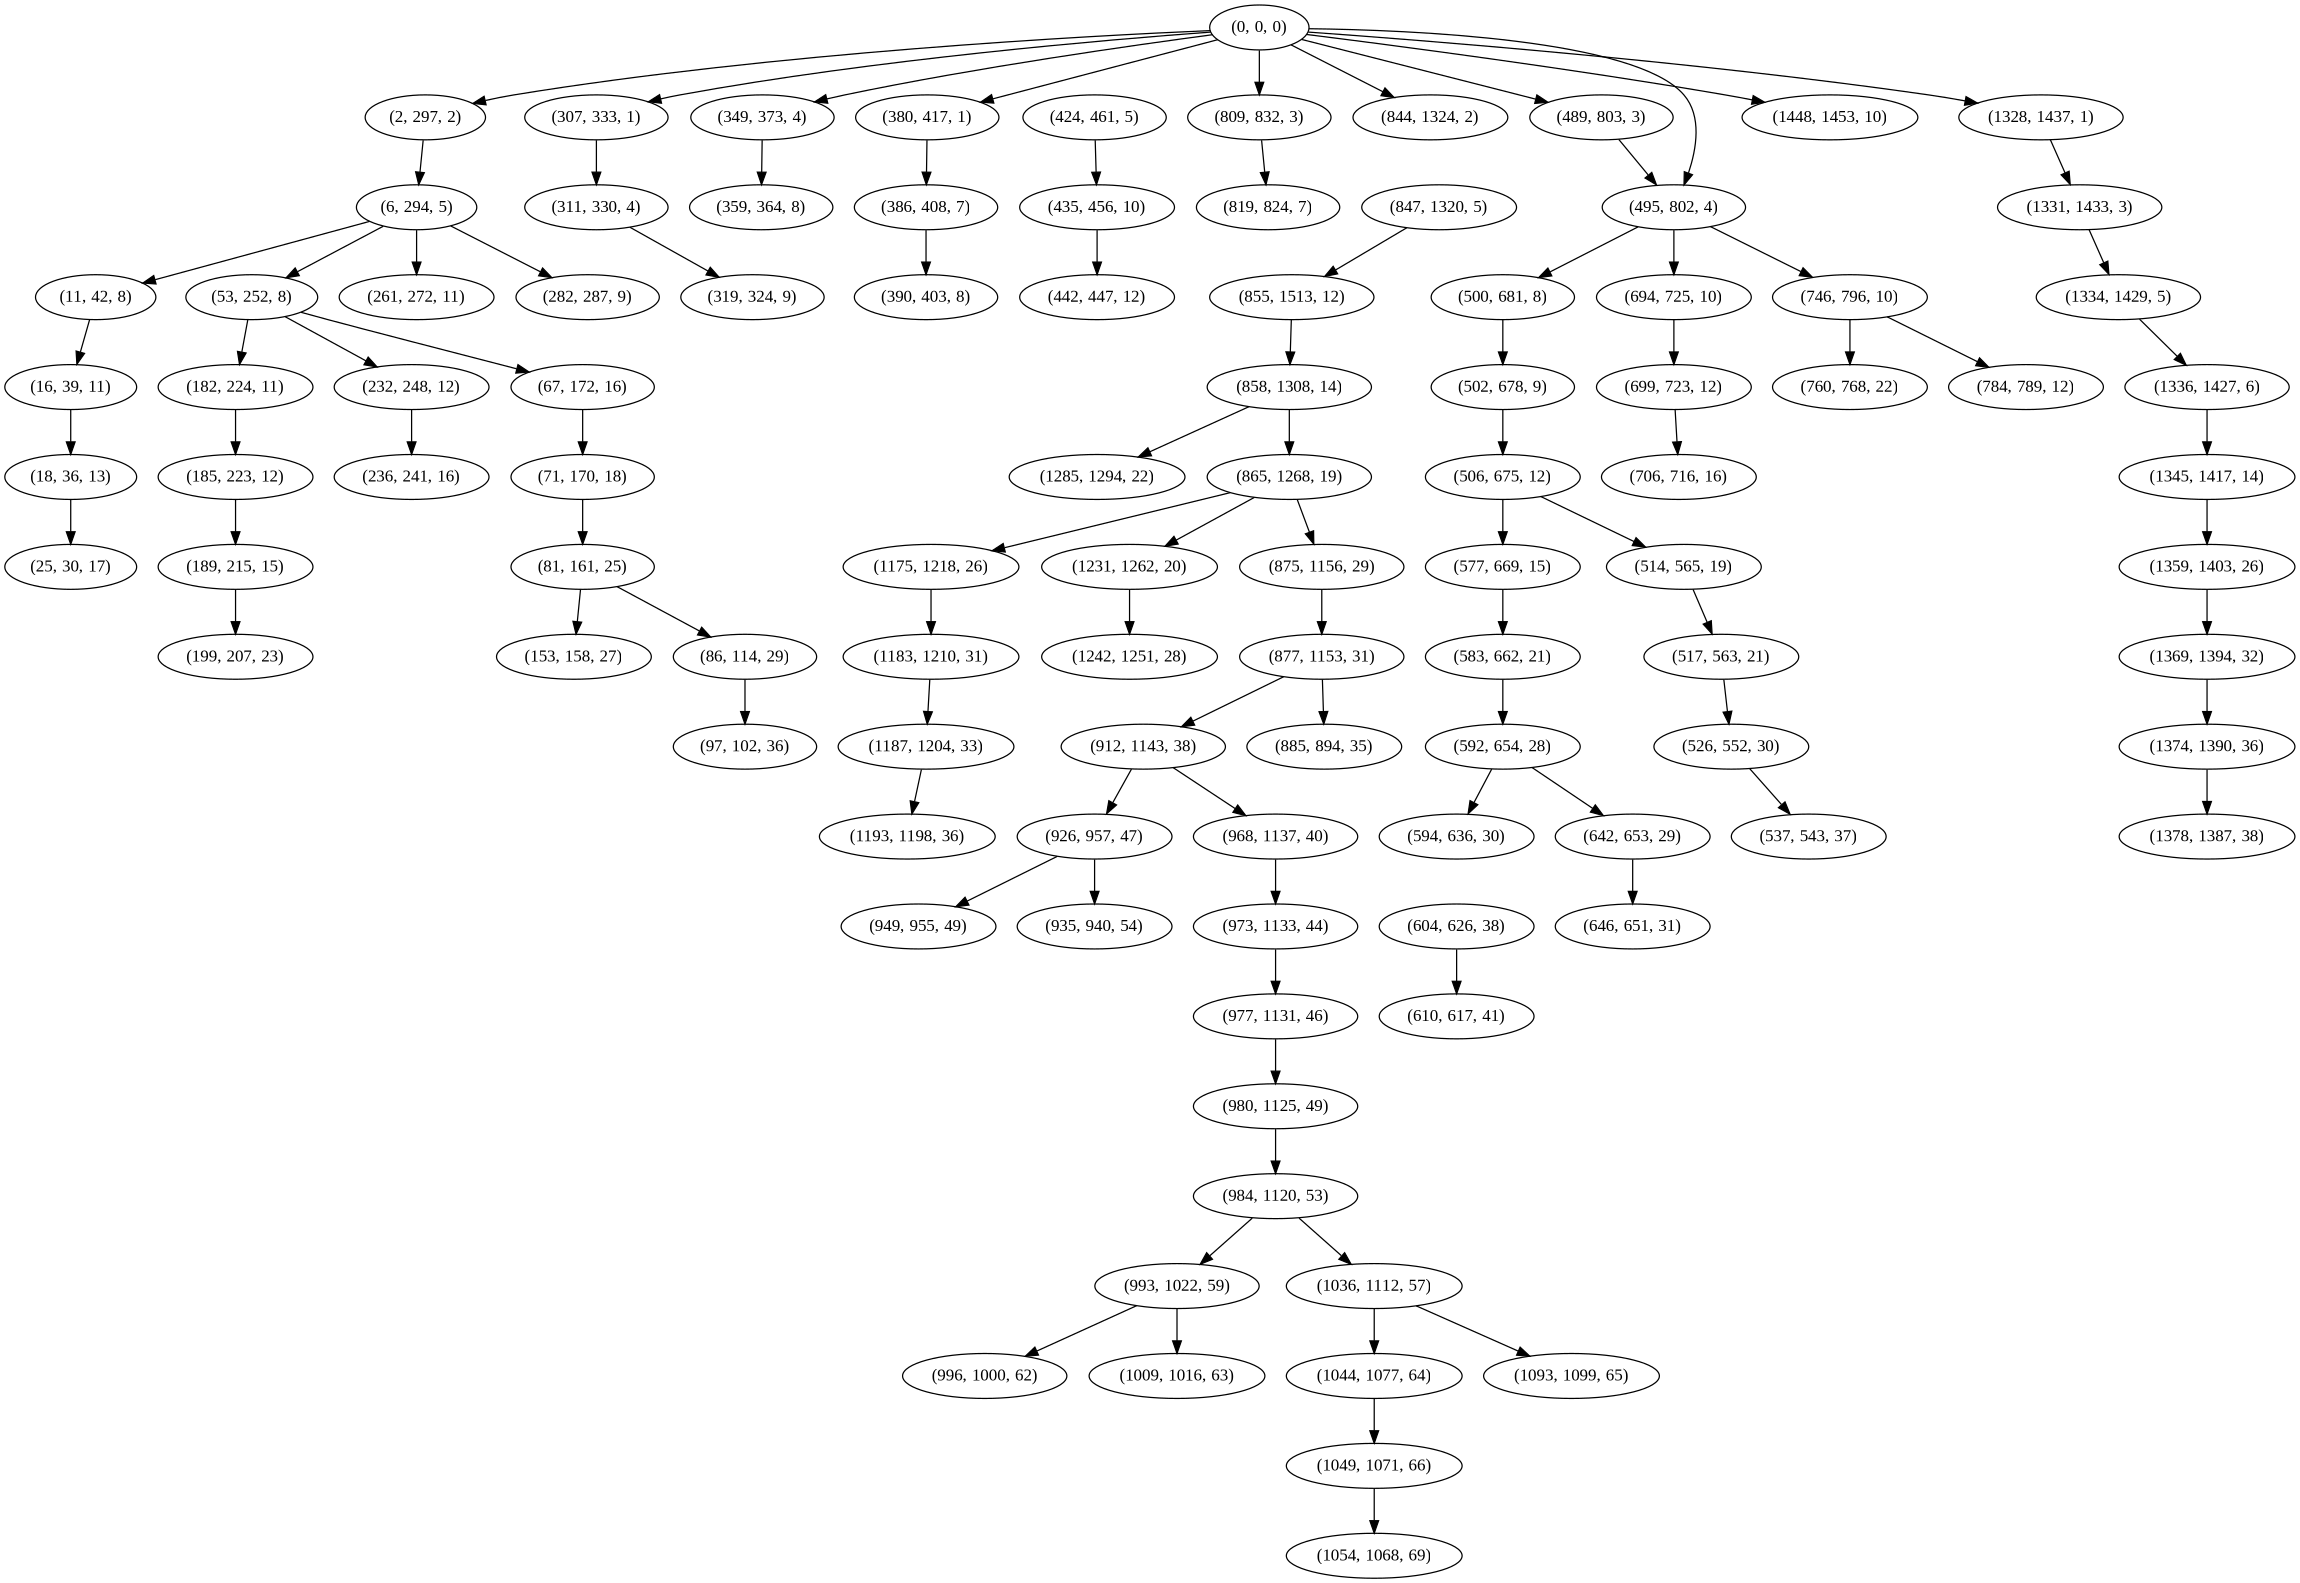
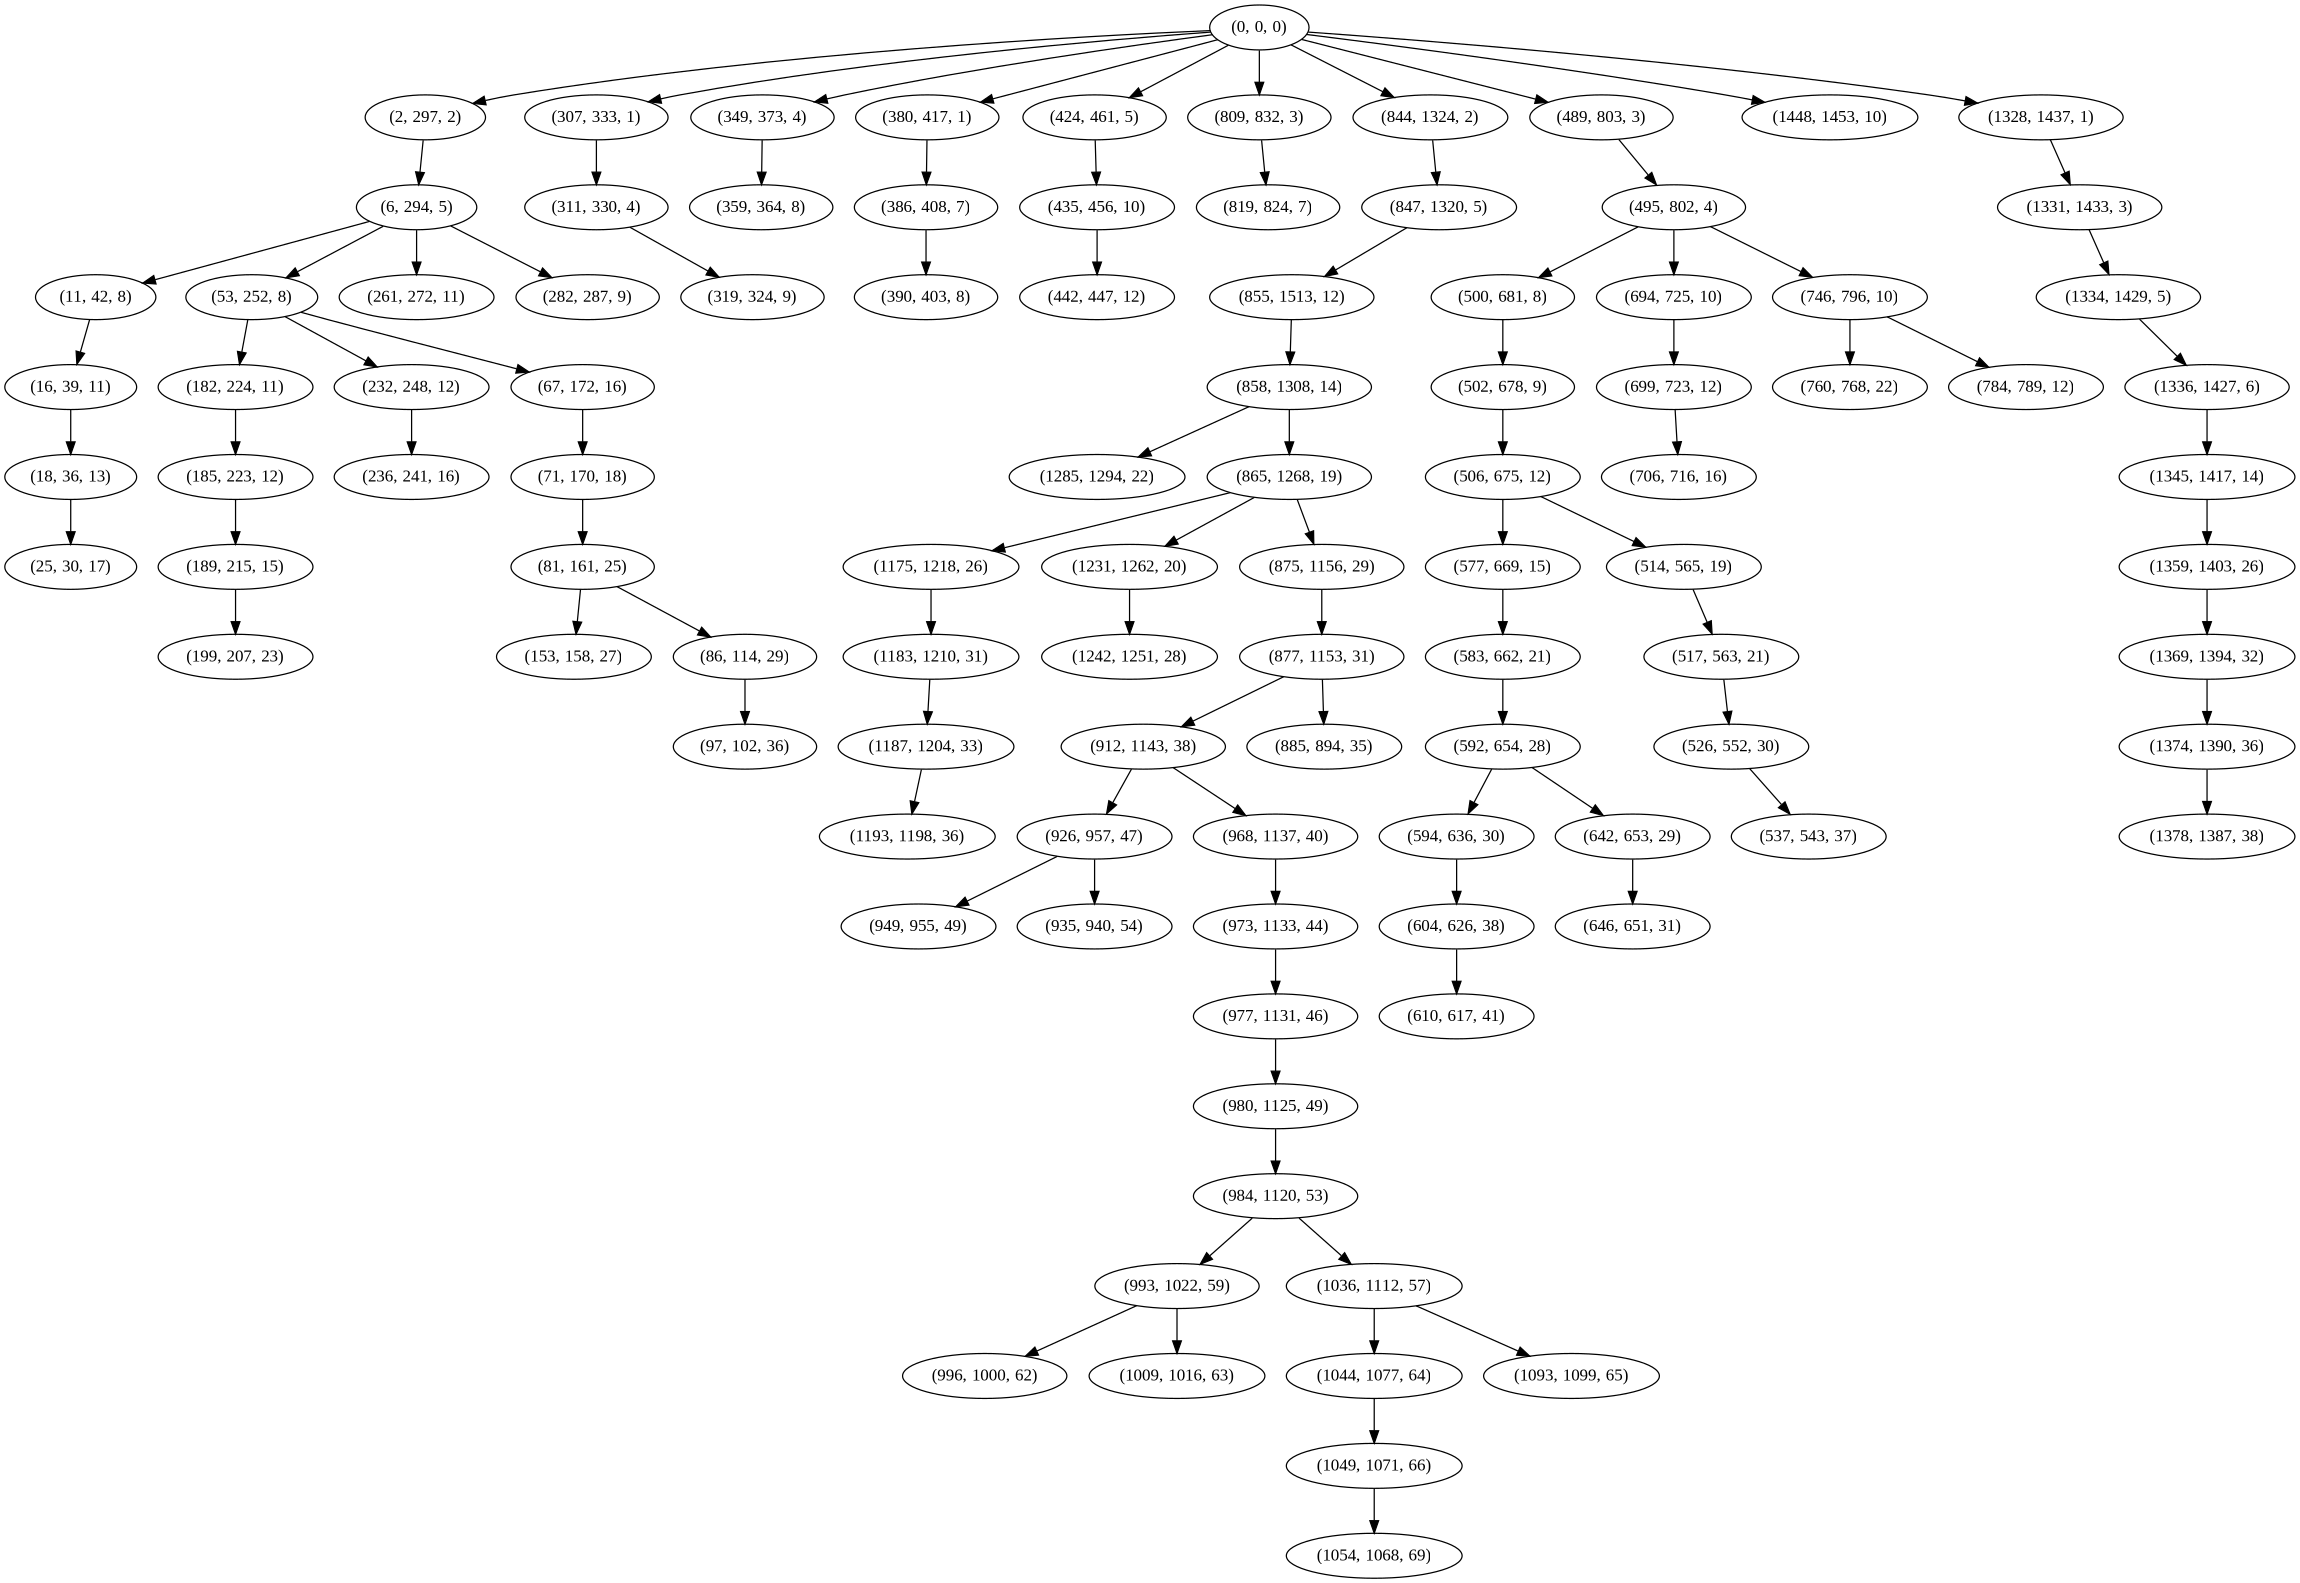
  digraph {
    fontname="Liberation Serif"
    node [fontname="Liberation Serif"]
    edge [fontname="Liberation Serif"]
    "(0, 0, 0)"
    "(2, 297, 2)"
    "(307, 333, 1)"
    "(349, 373, 4)"
    "(380, 417, 1)"
    "(424, 461, 5)"
    "(489, 803, 3)"
    "(809, 832, 3)"
    "(844, 1324, 2)"
    "(1328, 1437, 1)"
    "(1448, 1453, 10)"
    "(6, 294, 5)"
    "(311, 330, 4)"
    "(359, 364, 8)"
    "(386, 408, 7)"
    "(435, 456, 10)"
    "(495, 802, 4)"
    "(819, 824, 7)"
    "(847, 1320, 5)"
    "(1331, 1433, 3)"
    "(11, 42, 8)"
    "(53, 252, 8)"
    "(261, 272, 11)"
    "(282, 287, 9)"
    "(16, 39, 11)"
    "(67, 172, 16)"
    "(182, 224, 11)"
    "(232, 248, 12)"
    "(18, 36, 13)"
    "(25, 30, 17)"
    "(71, 170, 18)"
    "(185, 223, 12)"
    "(236, 241, 16)"
    "(81, 161, 25)"
    "(86, 114, 29)"
    "(153, 158, 27)"
    "(97, 102, 36)"
    "(189, 215, 15)"
    "(199, 207, 23)"
    "(319, 324, 9)"
    "(390, 403, 8)"
    "(442, 447, 12)"
    "(500, 681, 8)"
    "(694, 725, 10)"
    "(746, 796, 10)"
    "(502, 678, 9)"
    "(699, 723, 12)"
    "(760, 768, 22)"
    "(784, 789, 12)"
    "(506, 675, 12)"
    "(514, 565, 19)"
    "(577, 669, 15)"
    "(517, 563, 21)"
    "(583, 662, 21)"
    "(526, 552, 30)"
    "(537, 543, 37)"
    "(592, 654, 28)"
    "(594, 636, 30)"
    "(642, 653, 29)"
    "(604, 626, 38)"
    "(646, 651, 31)"
    "(610, 617, 41)"
    "(706, 716, 16)"
    n64 [label="(855, 1513, 12)"]
    "(858, 1308, 14)"
    "(865, 1268, 19)"
    "(1285, 1294, 22)"
    "(875, 1156, 29)"
    "(1175, 1218, 26)"
    "(1231, 1262, 20)"
    "(877, 1153, 31)"
    "(1183, 1210, 31)"
    "(1242, 1251, 28)"
    "(885, 894, 35)"
    "(912, 1143, 38)"
    "(926, 957, 47)"
    "(968, 1137, 40)"
    "(935, 940, 54)"
    "(949, 955, 49)"
    "(973, 1133, 44)"
    "(977, 1131, 46)"
    "(980, 1125, 49)"
    "(984, 1120, 53)"
    "(993, 1022, 59)"
    "(1036, 1112, 57)"
    n86 [label="(996, 1000, 62)"]
    "(1009, 1016, 63)"
    "(1044, 1077, 64)"
    "(1093, 1099, 65)"
    "(1049, 1071, 66)"
    "(1054, 1068, 69)"
    "(1187, 1204, 33)"
    "(1193, 1198, 36)"
    "(1334, 1429, 5)"
    "(1336, 1427, 6)"
    "(1345, 1417, 14)"
    "(1359, 1403, 26)"
    "(1369, 1394, 32)"
    "(1374, 1390, 36)"
    "(1378, 1387, 38)"
    "(0, 0, 0)" -> "(2, 297, 2)"
    "(0, 0, 0)" -> "(307, 333, 1)"
    "(0, 0, 0)" -> "(349, 373, 4)"
    "(0, 0, 0)" -> "(380, 417, 1)"
-   "(0, 0, 0)" -> "(495, 802, 4)"
+   "(0, 0, 0)" -> "(424, 461, 5)"
    "(0, 0, 0)" -> "(489, 803, 3)"
    "(0, 0, 0)" -> "(809, 832, 3)"
    "(0, 0, 0)" -> "(844, 1324, 2)"
    "(0, 0, 0)" -> "(1328, 1437, 1)"
    "(0, 0, 0)" -> "(1448, 1453, 10)"
    "(2, 297, 2)" -> "(6, 294, 5)"
    "(307, 333, 1)" -> "(311, 330, 4)"
    "(349, 373, 4)" -> "(359, 364, 8)"
    "(380, 417, 1)" -> "(386, 408, 7)"
    "(424, 461, 5)" -> "(435, 456, 10)"
    "(489, 803, 3)" -> "(495, 802, 4)"
    "(809, 832, 3)" -> "(819, 824, 7)"
+   "(844, 1324, 2)" -> "(847, 1320, 5)"
    "(1328, 1437, 1)" -> "(1331, 1433, 3)"
    "(6, 294, 5)" -> "(11, 42, 8)"
    "(6, 294, 5)" -> "(53, 252, 8)"
    "(6, 294, 5)" -> "(261, 272, 11)"
    "(6, 294, 5)" -> "(282, 287, 9)"
    "(311, 330, 4)" -> "(319, 324, 9)"
    "(386, 408, 7)" -> "(390, 403, 8)"
    "(435, 456, 10)" -> "(442, 447, 12)"
    "(495, 802, 4)" -> "(500, 681, 8)"
    "(495, 802, 4)" -> "(694, 725, 10)"
    "(495, 802, 4)" -> "(746, 796, 10)"
    "(847, 1320, 5)" -> n64
    "(1331, 1433, 3)" -> "(1334, 1429, 5)"
    "(11, 42, 8)" -> "(16, 39, 11)"
    "(53, 252, 8)" -> "(67, 172, 16)"
    "(53, 252, 8)" -> "(182, 224, 11)"
    "(53, 252, 8)" -> "(232, 248, 12)"
    "(16, 39, 11)" -> "(18, 36, 13)"
    "(67, 172, 16)" -> "(71, 170, 18)"
    "(182, 224, 11)" -> "(185, 223, 12)"
    "(232, 248, 12)" -> "(236, 241, 16)"
    "(18, 36, 13)" -> "(25, 30, 17)"
    "(71, 170, 18)" -> "(81, 161, 25)"
    "(185, 223, 12)" -> "(189, 215, 15)"
    "(81, 161, 25)" -> "(86, 114, 29)"
    "(81, 161, 25)" -> "(153, 158, 27)"
    "(86, 114, 29)" -> "(97, 102, 36)"
    "(189, 215, 15)" -> "(199, 207, 23)"
    "(500, 681, 8)" -> "(502, 678, 9)"
    "(694, 725, 10)" -> "(699, 723, 12)"
    "(746, 796, 10)" -> "(760, 768, 22)"
    "(746, 796, 10)" -> "(784, 789, 12)"
    "(502, 678, 9)" -> "(506, 675, 12)"
    "(699, 723, 12)" -> "(706, 716, 16)"
    "(506, 675, 12)" -> "(514, 565, 19)"
    "(506, 675, 12)" -> "(577, 669, 15)"
    "(514, 565, 19)" -> "(517, 563, 21)"
    "(577, 669, 15)" -> "(583, 662, 21)"
    "(517, 563, 21)" -> "(526, 552, 30)"
    "(583, 662, 21)" -> "(592, 654, 28)"
    "(526, 552, 30)" -> "(537, 543, 37)"
    "(592, 654, 28)" -> "(594, 636, 30)"
    "(592, 654, 28)" -> "(642, 653, 29)"
+   "(594, 636, 30)" -> "(604, 626, 38)"
    "(642, 653, 29)" -> "(646, 651, 31)"
    "(604, 626, 38)" -> "(610, 617, 41)"
    n64 -> "(858, 1308, 14)"
    "(858, 1308, 14)" -> "(865, 1268, 19)"
    "(858, 1308, 14)" -> "(1285, 1294, 22)"
    "(865, 1268, 19)" -> "(875, 1156, 29)"
    "(865, 1268, 19)" -> "(1175, 1218, 26)"
    "(865, 1268, 19)" -> "(1231, 1262, 20)"
    "(875, 1156, 29)" -> "(877, 1153, 31)"
    "(1175, 1218, 26)" -> "(1183, 1210, 31)"
    "(1231, 1262, 20)" -> "(1242, 1251, 28)"
    "(877, 1153, 31)" -> "(885, 894, 35)"
    "(877, 1153, 31)" -> "(912, 1143, 38)"
    "(1183, 1210, 31)" -> "(1187, 1204, 33)"
    "(912, 1143, 38)" -> "(926, 957, 47)"
    "(912, 1143, 38)" -> "(968, 1137, 40)"
    "(926, 957, 47)" -> "(935, 940, 54)"
    "(926, 957, 47)" -> "(949, 955, 49)"
    "(968, 1137, 40)" -> "(973, 1133, 44)"
    "(973, 1133, 44)" -> "(977, 1131, 46)"
    "(977, 1131, 46)" -> "(980, 1125, 49)"
    "(980, 1125, 49)" -> "(984, 1120, 53)"
    "(984, 1120, 53)" -> "(993, 1022, 59)"
    "(984, 1120, 53)" -> "(1036, 1112, 57)"
    "(993, 1022, 59)" -> n86
    "(993, 1022, 59)" -> "(1009, 1016, 63)"
    "(1036, 1112, 57)" -> "(1044, 1077, 64)"
    "(1036, 1112, 57)" -> "(1093, 1099, 65)"
    "(1044, 1077, 64)" -> "(1049, 1071, 66)"
    "(1049, 1071, 66)" -> "(1054, 1068, 69)"
    "(1187, 1204, 33)" -> "(1193, 1198, 36)"
    "(1334, 1429, 5)" -> "(1336, 1427, 6)"
    "(1336, 1427, 6)" -> "(1345, 1417, 14)"
    "(1345, 1417, 14)" -> "(1359, 1403, 26)"
    "(1359, 1403, 26)" -> "(1369, 1394, 32)"
    "(1369, 1394, 32)" -> "(1374, 1390, 36)"
    "(1374, 1390, 36)" -> "(1378, 1387, 38)"
  }
